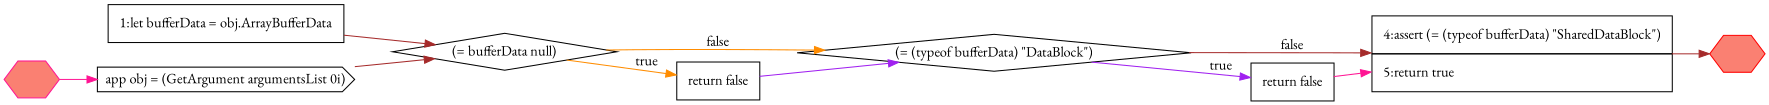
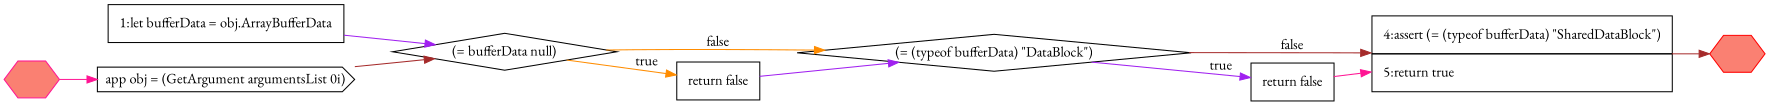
  digraph {
    fontname="EB Garamond"
    rankdir=LR
    node [color=black fillcolor=white fontname="EB Garamond" shape=none style=filled]
    edge [color=purple fontname="EB Garamond"]
    n1 [label=<<font color="black">     <table border="0" cellborder="1" cellspacing="0" cellpadding="10">       <tr><td align="left">1:let bufferData = obj.ArrayBufferData</td></tr>     </table>   </font>> margin=0]
    n2 [label=<<font color="black">(= bufferData null)</font>> shape=diamond]
    n3 [label=<<font color="black">(= (typeof bufferData) &quot;DataBlock&quot;)</font>> shape=diamond]
    n4 [label=<<font color="black">     <table border="0" cellborder="1" cellspacing="0" cellpadding="10">       <tr><td align="left">return false</td></tr>     </table>   </font>> margin=0]
    n5 [label=<<font color="black">     <table border="0" cellborder="1" cellspacing="0" cellpadding="10">       <tr><td align="left">4:assert (= (typeof bufferData) &quot;SharedDataBlock&quot;)</td></tr>       <tr><td align="left">5:return true</td></tr>     </table>   </font>> margin=0]
    n6 [label=<<font color="black">     <table border="0" cellborder="1" cellspacing="0" cellpadding="10">       <tr><td align="left">return false</td></tr>     </table>   </font>> margin=0]
    n7 [color=red fillcolor=salmon label=" " shape=hexagon]
    n8 [color=deeppink fillcolor=salmon label=" " shape=hexagon]
    n9 [label=<<font color="black">app obj = (GetArgument argumentsList 0i)</font>> shape=cds]
-   n1 -> n2 [color=brown]
+   n1 -> n2
    n2 -> n3 [color=darkorange label=<<font color="black">false</font>>]
    n2 -> n4 [color=darkorange label=<<font color="black">true</font>>]
    n3 -> n5 [color=brown label=<<font color="black">false</font>>]
    n3 -> n6 [label=<<font color="black">true</font>>]
    n4 -> n3
    n5 -> n7 [color=brown]
    n6 -> n5 [color=deeppink]
    n8 -> n9 [color=deeppink]
    n9 -> n2 [color=brown]
  }
